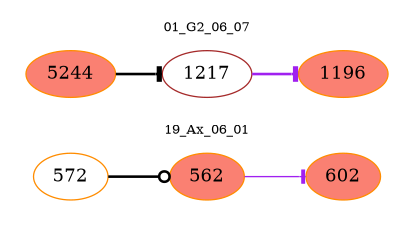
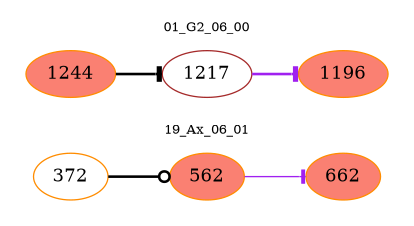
  digraph {
    rankdir=LR
    node [color=darkorange fillcolor=salmon style=filled]
    edge [arrowhead=tee color=black style=bold]
-   n1 [fillcolor=white label=572]
+   n1 [fillcolor=white label=372]
    n2 [label=562]
-   n3 [label=602]
-   n4 [label=5244]
+   n3 [label=662]
+   n4 [label=1244]
    n5 [color=brown fillcolor=white label=1217]
    n6 [label=1196]
    subgraph cluster_1 {
      color=white
      fontsize=10
      label="19_Ax_06_01"
      n1
      n2
      n3
    }
    subgraph cluster_2 {
      color=white
      fontsize=10
-     label="01_G2_06_07"
+     label="01_G2_06_00"
      n4
      n5
      n6
    }
    n1 -> n2 [arrowhead=odot]
    n2 -> n3 [color=purple style=solid]
    n4 -> n5
    n5 -> n6 [color=purple]
  }
